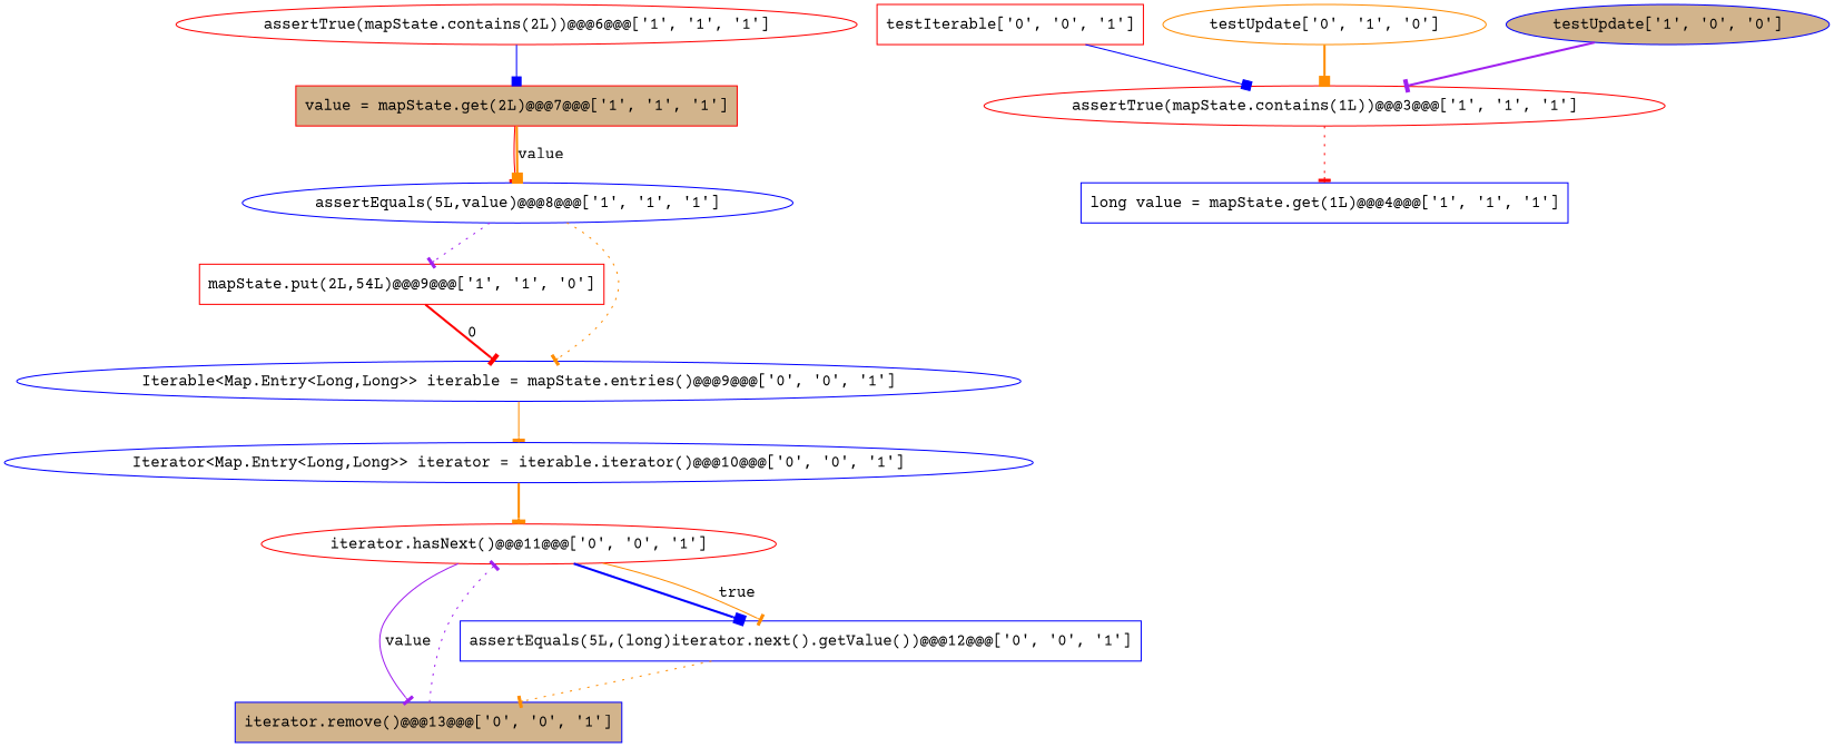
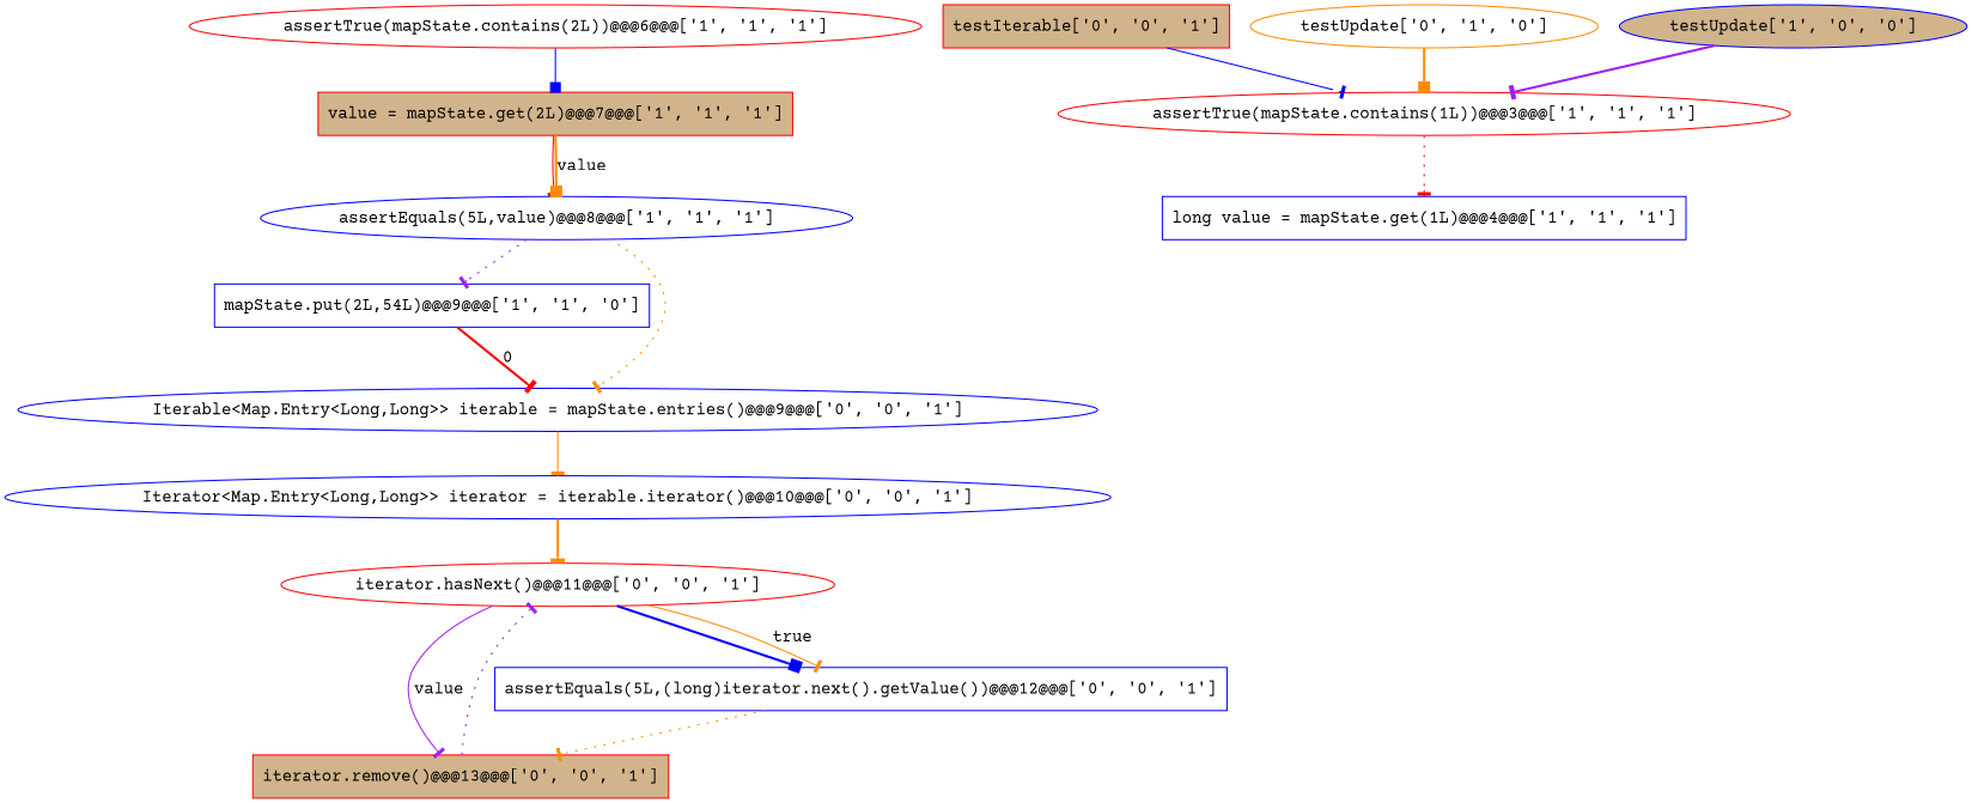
  digraph {
    fontname="Courier Prime"
    node [color=blue fillcolor=white fontname="Courier Prime" shape=ellipse style=filled]
    edge [arrowhead=tee color=darkorange fontname="Courier Prime" style=solid]
    n1 [color=red fillcolor=tan label="value = mapState.get(2L)@@@7@@@['1', '1', '1']" shape=box]
    n2 [label="assertEquals(5L,value)@@@8@@@['1', '1', '1']"]
-   n3 [color=red label="mapState.put(2L,54L)@@@9@@@['1', '1', '0']" shape=box]
+   n3 [label="mapState.put(2L,54L)@@@9@@@['1', '1', '0']" shape=box]
    n4 [label="Iterable<Map.Entry<Long,Long>> iterable = mapState.entries()@@@9@@@['0', '0', '1']"]
    n5 [label="Iterator<Map.Entry<Long,Long>> iterator = iterable.iterator()@@@10@@@['0', '0', '1']"]
-   n6 [color=red label="testIterable['0', '0', '1']" shape=box]
+   n6 [color=red fillcolor=tan label="testIterable['0', '0', '1']" shape=box]
    n7 [color=red label="assertTrue(mapState.contains(1L))@@@3@@@['1', '1', '1']"]
    n8 [label="long value = mapState.get(1L)@@@4@@@['1', '1', '1']" shape=box]
    n9 [label="assertEquals(5L,(long)iterator.next().getValue())@@@12@@@['0', '0', '1']" shape=box]
-   n10 [fillcolor=tan label="iterator.remove()@@@13@@@['0', '0', '1']" shape=box]
+   n10 [color=red fillcolor=tan label="iterator.remove()@@@13@@@['0', '0', '1']" shape=box]
    n11 [color=red label="iterator.hasNext()@@@11@@@['0', '0', '1']"]
    n12 [color=darkorange label="testUpdate['0', '1', '0']"]
    n13 [color=red label="assertTrue(mapState.contains(2L))@@@6@@@['1', '1', '1']"]
    n14 [fillcolor=tan label="testUpdate['1', '0', '0']"]
    n1 -> n2 [color=red]
    n1 -> n2 [arrowhead=box label=value style=bold]
    n2 -> n3 [color=purple style=dotted]
    n2 -> n4 [style=dotted]
    n3 -> n4 [color=red label=0 style=bold]
    n4 -> n5
    n5 -> n11 [style=bold]
-   n6 -> n7 [arrowhead=box color=blue]
+   n6 -> n7 [color=blue]
    n7 -> n8 [color=red style=dotted]
    n9 -> n10 [style=dotted]
    n10 -> n11 [color=purple style=dotted]
    n11 -> n9 [arrowhead=box color=blue style=bold]
    n11 -> n9 [label=true]
    n11 -> n10 [color=purple label=value]
    n12 -> n7 [arrowhead=box style=bold]
    n13 -> n1 [arrowhead=box color=blue]
    n14 -> n7 [color=purple style=bold]
  }
